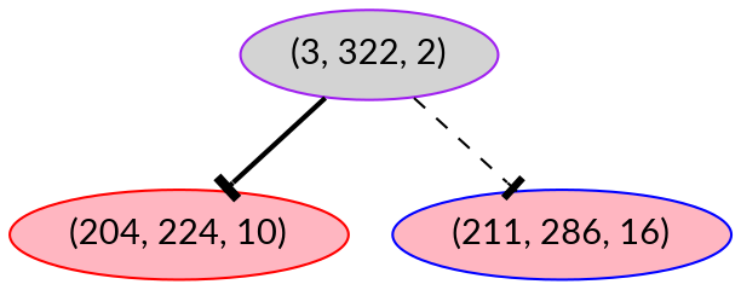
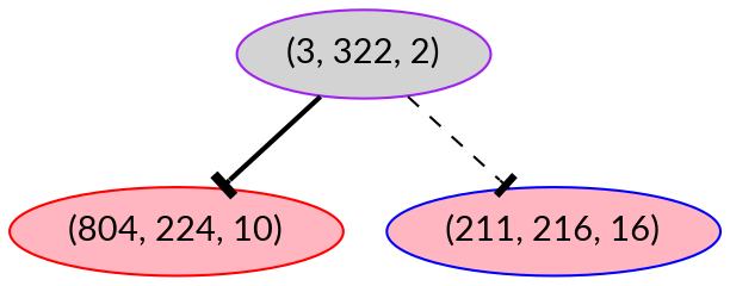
  digraph {
    fontname=Lato
    node [fillcolor=lightpink fontname=Lato style=filled]
    edge [arrowhead=tee fontname=Lato]
    "(3, 322, 2)" [color=purple fillcolor=lightgrey]
-   "(204, 224, 10)" [color=red]
-   "(211, 216, 16)" [color=blue label="(211, 286, 16)"]
+   "(204, 224, 10)" [color=red label="(804, 224, 10)"]
+   "(211, 216, 16)" [color=blue]
    "(3, 322, 2)" -> "(204, 224, 10)" [style=bold]
    "(3, 322, 2)" -> "(211, 216, 16)" [style=dashed]
  }
